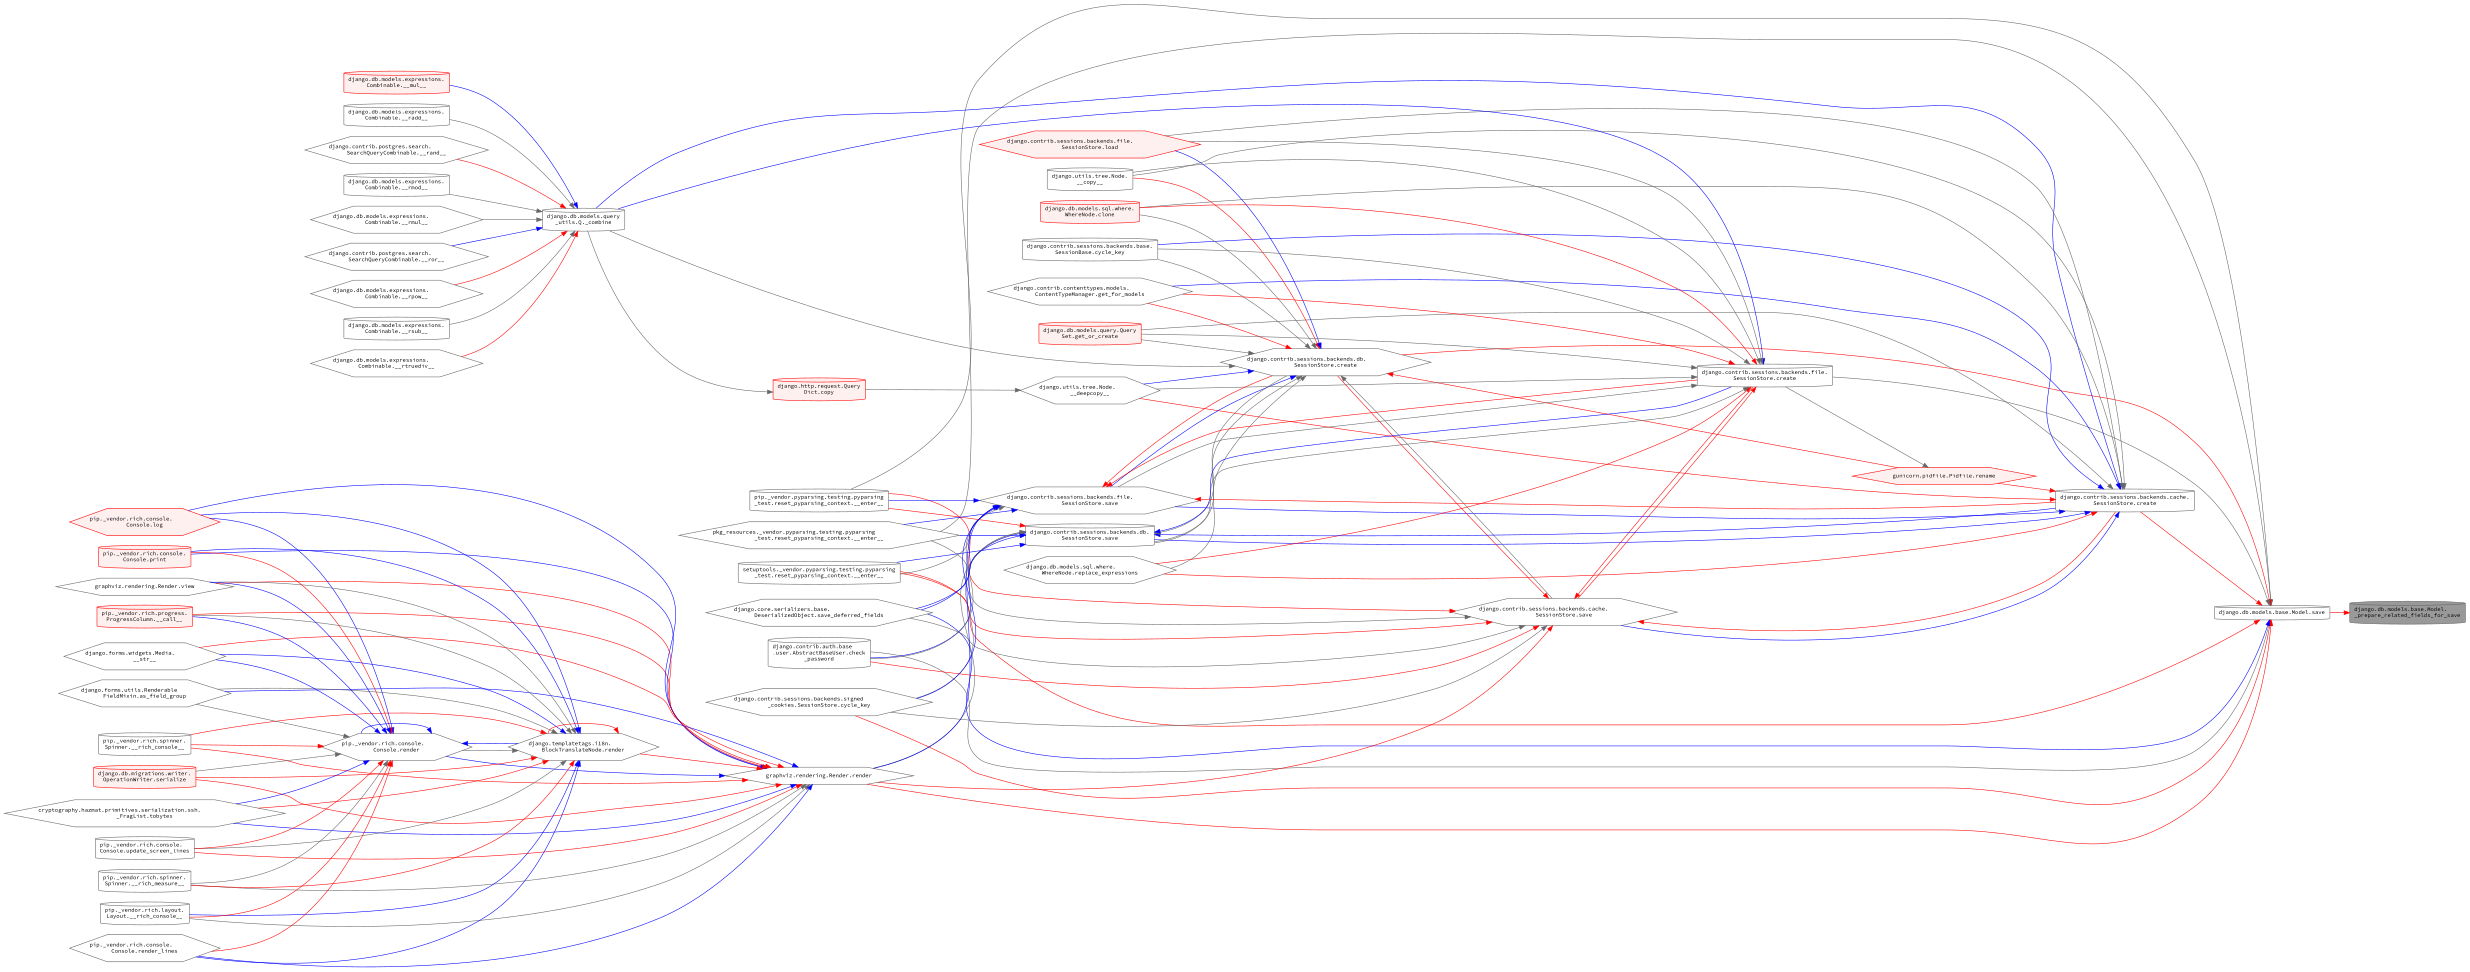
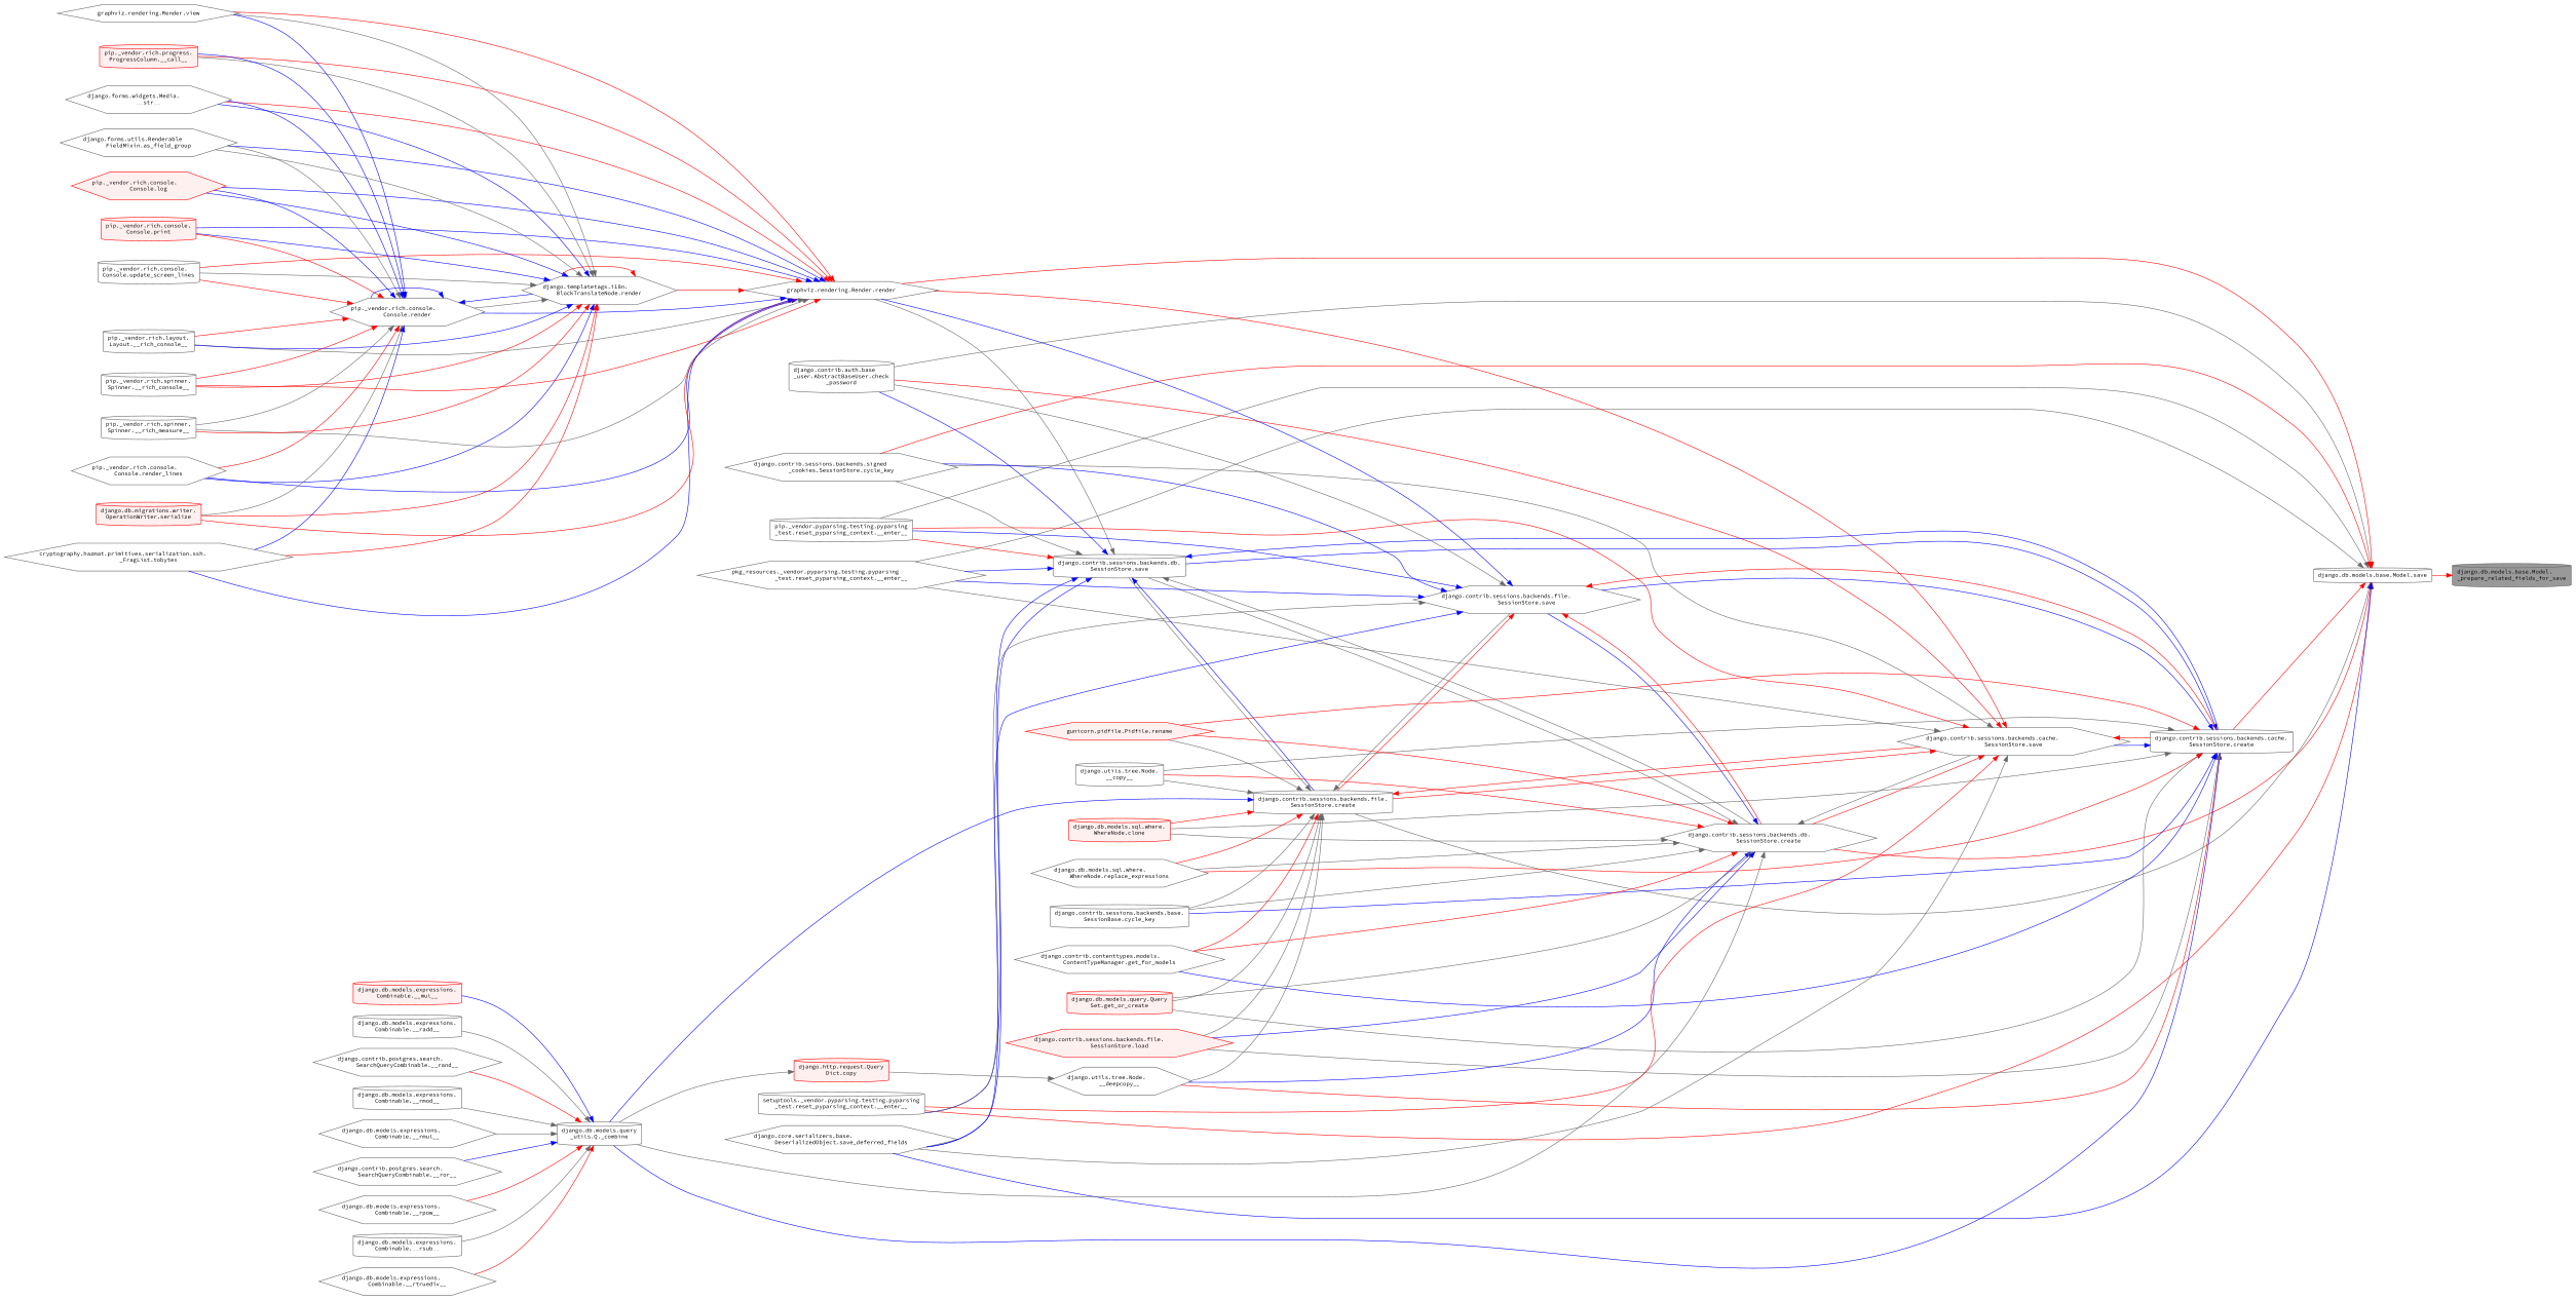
  digraph {
    fontname="Source Code Pro"
    rankdir=RL
    node [color=grey40 fillcolor=white fontname="Source Code Pro" fontsize=10 shape=cylinder style=filled]
    edge [color=red dir=back fontname="Source Code Pro" fontsize=10 labelfontname=Helvetica labelfontsize=10 style=solid]
    n1 [color=gray40 fillcolor=grey60 fontcolor=black height=0.2 label="django.db.models.base.Model.\l_prepare_related_fields_for_save" width=0.4]
    n2 [height=0.2 label="django.db.models.base.Model.save" width=0.4]
    n3 [height=0.2 label="pip._vendor.pyparsing.testing.pyparsing\l_test.reset_pyparsing_context.__enter__" width=0.4]
    n4 [height=0.2 label="pkg_resources._vendor.pyparsing.testing.pyparsing\l_test.reset_pyparsing_context.__enter__" shape=hexagon width=0.4]
    n5 [height=0.2 label="setuptools._vendor.pyparsing.testing.pyparsing\l_test.reset_pyparsing_context.__enter__" width=0.4]
    n6 [height=0.2 label="django.contrib.auth.base\l_user.AbstractBaseUser.check\l_password" width=0.4]
    n7 [height=0.2 label="django.contrib.sessions.backends.cache.\lSessionStore.create" width=0.4]
    n8 [height=0.2 label="django.contrib.sessions.backends.db.\lSessionStore.create" shape=hexagon width=0.4]
    n9 [height=0.2 label="django.contrib.sessions.backends.file.\lSessionStore.create" width=0.4]
    n10 [height=0.2 label="django.contrib.sessions.backends.signed\l_cookies.SessionStore.cycle_key" shape=hexagon width=0.4]
    n11 [height=0.2 label="graphviz.rendering.Render.render" shape=hexagon width=0.4]
    n12 [height=0.2 label="django.core.serializers.base.\lDeserializedObject.save_deferred_fields" shape=hexagon width=0.4]
    n13 [height=0.2 label="django.utils.tree.Node.\l__copy__" width=0.4]
    n14 [height=0.2 label="django.utils.tree.Node.\l__deepcopy__" shape=hexagon width=0.4]
    n15 [height=0.2 label="django.db.models.query\l_utils.Q._combine" width=0.4]
    n16 [color=red fillcolor="#FFF0F0" height=0.2 label="django.db.models.sql.where.\lWhereNode.clone" width=0.4]
    n17 [height=0.2 label="django.contrib.sessions.backends.base.\lSessionBase.cycle_key" width=0.4]
    n18 [height=0.2 label="django.contrib.contenttypes.models.\lContentTypeManager.get_for_models" shape=hexagon width=0.4]
    n19 [color=red fillcolor="#FFF0F0" height=0.2 label="django.db.models.query.Query\lSet.get_or_create" width=0.4]
    n20 [color=red fillcolor="#FFF0F0" height=0.2 label="django.contrib.sessions.backends.file.\lSessionStore.load" shape=hexagon width=0.4]
    n21 [color=red fillcolor="#FFF0F0" height=0.2 label="gunicorn.pidfile.Pidfile.rename" shape=hexagon width=0.4]
    n22 [height=0.2 label="django.db.models.sql.where.\lWhereNode.replace_expressions" shape=hexagon width=0.4]
    n23 [height=0.2 label="django.contrib.sessions.backends.cache.\lSessionStore.save" shape=hexagon width=0.4]
    n24 [height=0.2 label="django.contrib.sessions.backends.db.\lSessionStore.save" width=0.4]
    n25 [height=0.2 label="django.contrib.sessions.backends.file.\lSessionStore.save" shape=hexagon width=0.4]
    n26 [color=red fillcolor="#FFF0F0" height=0.2 label="pip._vendor.rich.progress.\lProgressColumn.__call__" width=0.4]
    n27 [height=0.2 label="pip._vendor.rich.layout.\lLayout.__rich_console__" width=0.4]
    n28 [height=0.2 label="pip._vendor.rich.spinner.\lSpinner.__rich_console__" width=0.4]
    n29 [height=0.2 label="pip._vendor.rich.spinner.\lSpinner.__rich_measure__" width=0.4]
    n30 [height=0.2 label="django.forms.widgets.Media.\l__str__" shape=hexagon width=0.4]
    n31 [height=0.2 label="django.forms.utils.Renderable\lFieldMixin.as_field_group" shape=hexagon width=0.4]
    n32 [color=red fillcolor="#FFF0F0" height=0.2 label="pip._vendor.rich.console.\lConsole.log" shape=hexagon width=0.4]
    n33 [color=red fillcolor="#FFF0F0" height=0.2 label="pip._vendor.rich.console.\lConsole.print" width=0.4]
    n34 [height=0.2 label="django.templatetags.i18n.\lBlockTranslateNode.render" shape=hexagon width=0.4]
    n35 [height=0.2 label="pip._vendor.rich.console.\lConsole.render" shape=hexagon width=0.4]
    n36 [height=0.2 label="pip._vendor.rich.console.\lConsole.render_lines" shape=hexagon width=0.4]
    n37 [color=red fillcolor="#FFF0F0" height=0.2 label="django.db.migrations.writer.\lOperationWriter.serialize" width=0.4]
    n38 [height=0.2 label="cryptography.hazmat.primitives.serialization.ssh.\l_FragList.tobytes" shape=hexagon width=0.4]
    n39 [height=0.2 label="pip._vendor.rich.console.\lConsole.update_screen_lines" width=0.4]
    n40 [height=0.2 label="graphviz.rendering.Render.view" shape=hexagon width=0.4]
    n41 [color=red fillcolor="#FFF0F0" height=0.2 label="django.http.request.Query\lDict.copy" width=0.4]
    n42 [color=red fillcolor="#FFF0F0" height=0.2 label="django.db.models.expressions.\lCombinable.__mul__" width=0.4]
    n43 [height=0.2 label="django.db.models.expressions.\lCombinable.__radd__" width=0.4]
    n44 [height=0.2 label="django.contrib.postgres.search.\lSearchQueryCombinable.__rand__" shape=hexagon width=0.4]
    n45 [height=0.2 label="django.db.models.expressions.\lCombinable.__rmod__" width=0.4]
    n46 [height=0.2 label="django.db.models.expressions.\lCombinable.__rmul__" shape=hexagon width=0.4]
    n47 [height=0.2 label="django.contrib.postgres.search.\lSearchQueryCombinable.__ror__" shape=hexagon width=0.4]
    n48 [height=0.2 label="django.db.models.expressions.\lCombinable.__rpow__" shape=hexagon width=0.4]
    n49 [height=0.2 label="django.db.models.expressions.\lCombinable.__rsub__" width=0.4]
    n50 [height=0.2 label="django.db.models.expressions.\lCombinable.__rtruediv__" shape=hexagon width=0.4]
    n1 -> n2
    n2 -> n3 [color=gray40]
    n2 -> n4 [color=gray40]
    n2 -> n5
    n2 -> n6 [color=gray40]
    n2 -> n7
    n2 -> n8
    n2 -> n9 [color=gray40]
    n2 -> n10
    n2 -> n11
    n2 -> n12 [color=blue]
    n7 -> n13 [color=gray40]
    n7 -> n14
    n7 -> n15 [color=blue]
    n7 -> n16 [color=gray40]
    n7 -> n17 [color=blue]
    n7 -> n18 [color=blue]
    n7 -> n19 [color=gray40]
    n7 -> n20 [color=gray40]
    n7 -> n21
    n7 -> n22
    n7 -> n23 [color=blue]
    n7 -> n24 [color=blue]
    n7 -> n25 [color=blue]
    n8 -> n13
    n8 -> n14 [color=blue]
    n8 -> n15 [color=gray40]
    n8 -> n16 [color=gray40]
    n8 -> n17 [color=gray40]
    n8 -> n18
    n8 -> n19 [color=gray40]
    n8 -> n20 [color=blue]
    n8 -> n21
    n8 -> n22 [color=gray40]
    n8 -> n23 [color=gray40]
    n8 -> n24 [color=gray40]
    n8 -> n25 [color=blue]
    n9 -> n13 [color=gray40]
    n9 -> n14 [color=gray40]
    n9 -> n15 [color=blue]
    n9 -> n16
    n9 -> n17 [color=gray40]
    n9 -> n18
    n9 -> n19 [color=gray40]
    n9 -> n20 [color=gray40]
-   n21 -> n9 [color=gray40]
+   n9 -> n21 [color=gray40]
    n9 -> n22
    n9 -> n23
    n9 -> n24 [color=gray40]
    n9 -> n25 [color=gray40]
    n11 -> n26
    n11 -> n27 [color=gray40]
    n11 -> n28
    n11 -> n29 [color=gray40]
    n11 -> n30
    n11 -> n31 [color=blue]
    n11 -> n32 [color=blue]
    n11 -> n33 [color=blue]
    n11 -> n34
    n11 -> n35 [color=blue]
    n11 -> n36 [color=blue]
    n11 -> n37
    n11 -> n38 [color=blue]
    n11 -> n39
    n11 -> n40
    n14 -> n41 [color=gray40]
    n15 -> n42 [color=blue]
    n15 -> n43 [color=gray40]
    n15 -> n44
    n15 -> n45 [color=gray40]
    n15 -> n46 [color=gray40]
    n15 -> n47 [color=blue]
    n15 -> n48
    n15 -> n49 [color=gray40]
    n15 -> n50
    n23 -> n3
    n23 -> n4 [color=gray40]
    n23 -> n5
    n23 -> n6
    n23 -> n7
    n23 -> n8
    n23 -> n9
    n23 -> n10 [color=gray40]
    n23 -> n11
    n23 -> n12 [color=gray40]
    n24 -> n3
    n24 -> n4 [color=blue]
    n24 -> n5 [color=blue]
    n24 -> n6 [color=blue]
    n24 -> n7 [color=blue]
    n24 -> n8 [color=gray40]
    n24 -> n9 [color=blue]
    n24 -> n10 [color=gray40]
    n24 -> n11 [color=gray40]
    n24 -> n12 [color=blue]
    n25 -> n3 [color=blue]
    n25 -> n4 [color=blue]
    n25 -> n5 [color=gray40]
    n25 -> n6 [color=gray40]
    n25 -> n7
    n25 -> n8
    n25 -> n9
    n25 -> n10 [color=blue]
    n25 -> n11 [color=blue]
    n25 -> n12 [color=blue]
    n34 -> n26 [color=gray40]
    n34 -> n27 [color=blue]
    n34 -> n28
    n34 -> n29
    n34 -> n30 [color=blue]
    n34 -> n31 [color=gray40]
    n34 -> n32 [color=blue]
    n34 -> n33 [color=blue]
    n34 -> n34
    n34 -> n35 [color=gray40]
    n34 -> n36 [color=blue]
    n34 -> n37
    n34 -> n38
    n34 -> n39 [color=gray40]
    n34 -> n40 [color=gray40]
    n35 -> n26 [color=blue]
    n35 -> n27
    n35 -> n28
    n35 -> n29 [color=gray40]
    n35 -> n30 [color=blue]
    n35 -> n31 [color=gray40]
    n35 -> n32 [color=blue]
    n35 -> n33
    n35 -> n34 [color=blue]
    n35 -> n35 [color=blue]
    n35 -> n36
    n35 -> n37 [color=gray40]
    n35 -> n38 [color=blue]
    n35 -> n39
    n35 -> n40 [color=blue]
    n41 -> n15 [color=gray40]
  }
